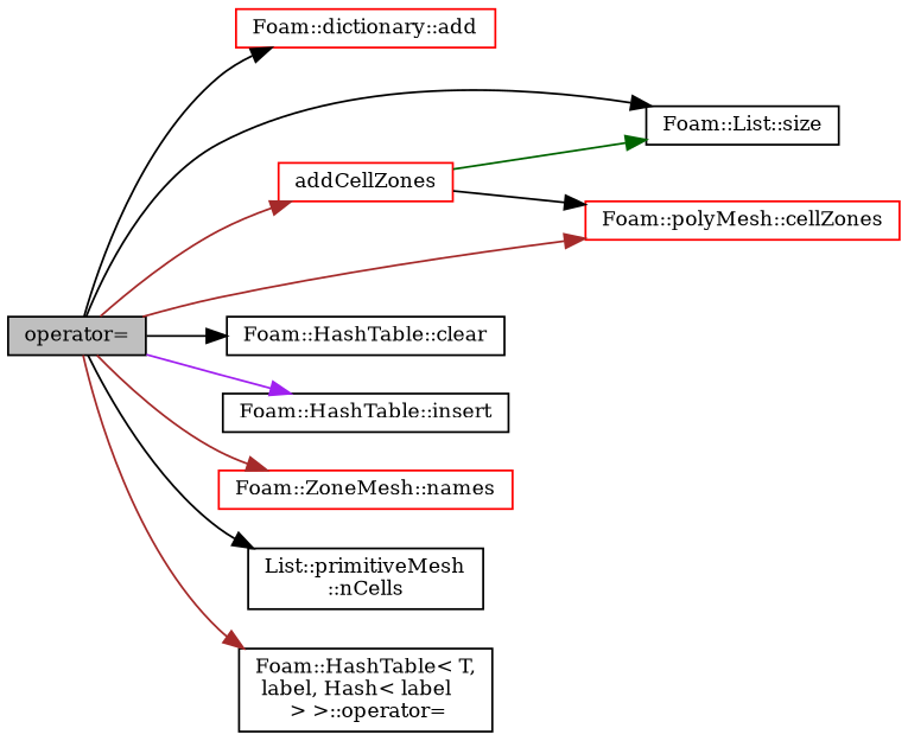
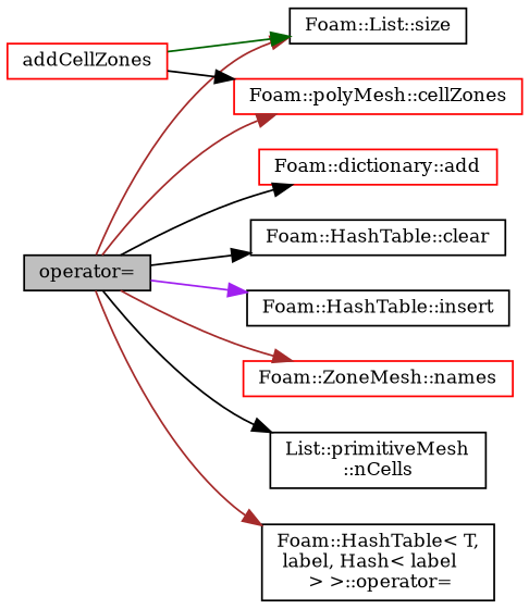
  digraph {
    fontname="DejaVu Serif"
    rankdir=LR
    node [color=black fontname="DejaVu Serif" fontsize=10 shape=record]
    edge [color=black fontname="DejaVu Serif" fontsize=10 labelfontname=Helvetica labelfontsize=10 style=solid]
    n1 [fillcolor=grey75 fontcolor=black height=0.2 label="operator=" style=filled width=0.4]
    n2 [color=red height=0.2 label="Foam::dictionary::add" width=0.4]
    n3 [color=red height=0.2 label=addCellZones width=0.4]
    n4 [height=0.2 label="Foam::List::size" width=0.4]
    n5 [color=red height=0.2 label="Foam::polyMesh::cellZones" width=0.4]
    n6 [height=0.2 label="Foam::HashTable::clear" width=0.4]
    n7 [height=0.2 label="Foam::HashTable::insert" width=0.4]
    n8 [color=red height=0.2 label="Foam::ZoneMesh::names" width=0.4]
    n9 [height=0.2 label="List::primitiveMesh\l::nCells" width=0.4]
    n10 [height=0.2 label="Foam::HashTable\< T,\l label, Hash\< label\l \> \>::operator=" width=0.4]
    n1 -> n2
-   n1 -> n3 [color=brown]
-   n1 -> n4
+   n1 -> n4 [color=brown]
    n1 -> n5 [color=brown]
    n1 -> n6
    n1 -> n7 [color=purple]
    n1 -> n8 [color=brown]
    n1 -> n9
    n1 -> n10 [color=brown]
    n3 -> n4 [color=darkgreen]
    n3 -> n5
  }
